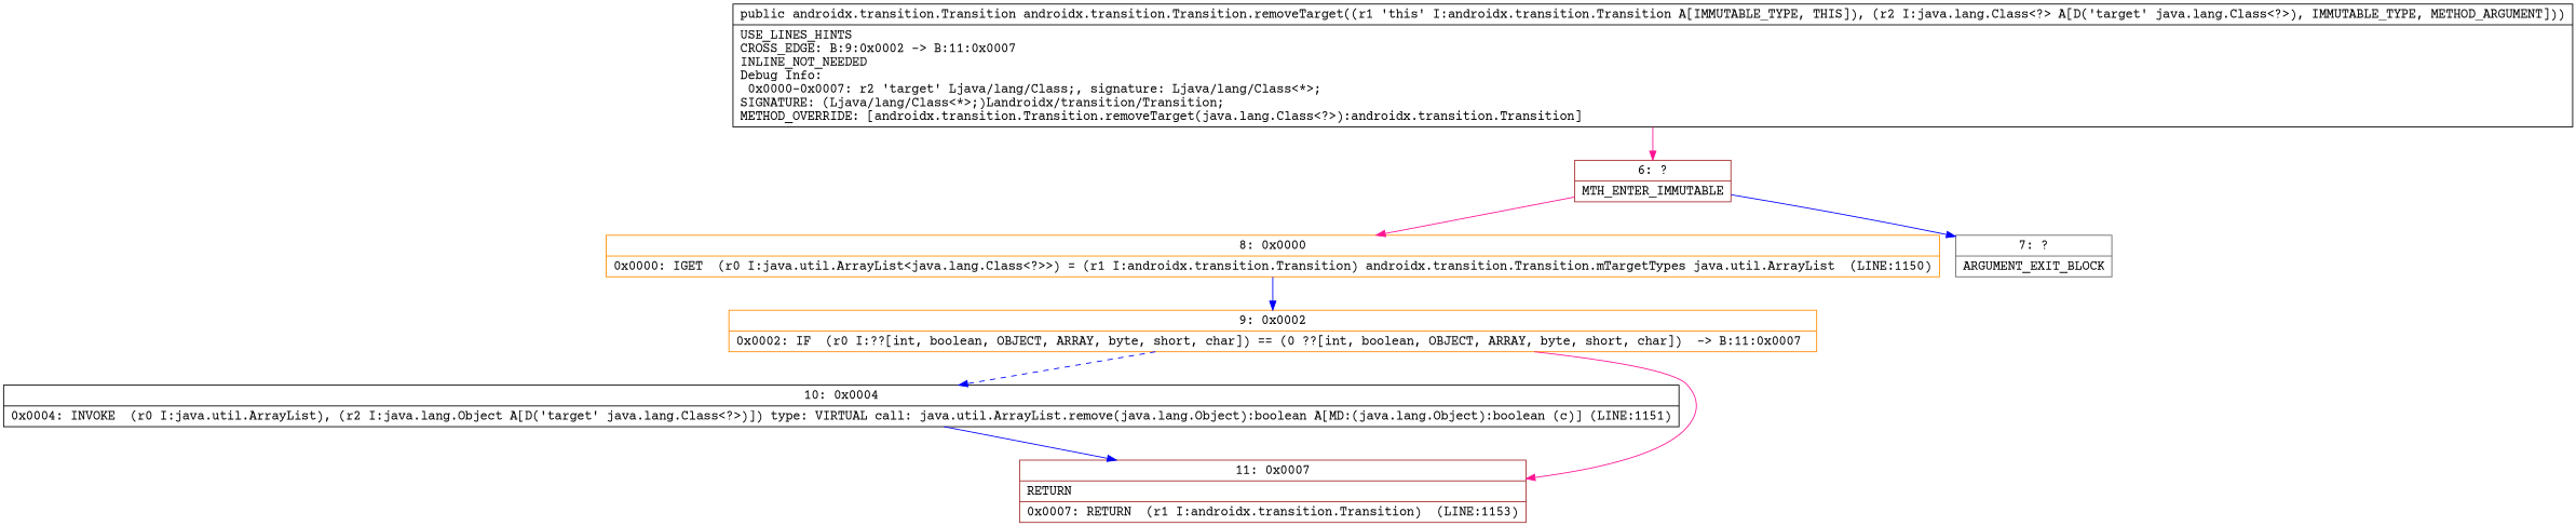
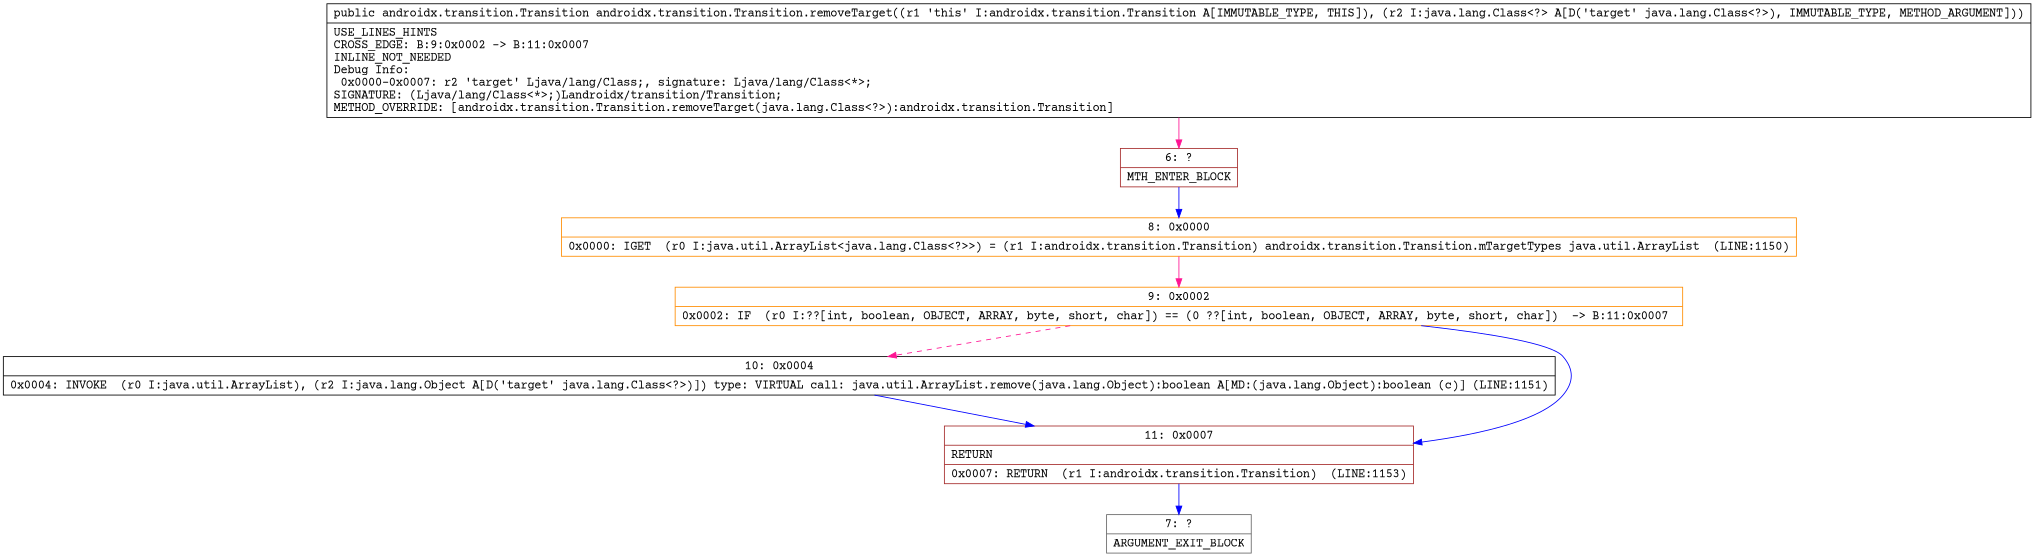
  digraph {
    fontname="Courier Prime"
    node [color=brown fontname="Courier Prime" shape=record]
    edge [color=deeppink fontname="Courier Prime"]
-   n1 [label="{6\:\ ?|MTH_ENTER_IMMUTABLE\l}"]
+   n1 [label="{6\:\ ?|MTH_ENTER_BLOCK\l}"]
    n2 [color=darkorange label="{8\:\ 0x0000|0x0000: IGET  (r0 I:java.util.ArrayList\<java.lang.Class\<?\>\>) = (r1 I:androidx.transition.Transition) androidx.transition.Transition.mTargetTypes java.util.ArrayList  (LINE:1150)\l}"]
    n3 [color=darkorange label="{9\:\ 0x0002|0x0002: IF  (r0 I:??[int, boolean, OBJECT, ARRAY, byte, short, char]) == (0 ??[int, boolean, OBJECT, ARRAY, byte, short, char])  \-\> B:11:0x0007 \l}"]
    n4 [color=black label="{10\:\ 0x0004|0x0004: INVOKE  (r0 I:java.util.ArrayList), (r2 I:java.lang.Object A[D('target' java.lang.Class\<?\>)]) type: VIRTUAL call: java.util.ArrayList.remove(java.lang.Object):boolean A[MD:(java.lang.Object):boolean (c)] (LINE:1151)\l}"]
    n5 [label="{11\:\ 0x0007|RETURN\l|0x0007: RETURN  (r1 I:androidx.transition.Transition)  (LINE:1153)\l}"]
    n6 [color=gray40 label="{7\:\ ?|ARGUMENT_EXIT_BLOCK\l}"]
    n7 [color=black label="{public androidx.transition.Transition androidx.transition.Transition.removeTarget((r1 'this' I:androidx.transition.Transition A[IMMUTABLE_TYPE, THIS]), (r2 I:java.lang.Class\<?\> A[D('target' java.lang.Class\<?\>), IMMUTABLE_TYPE, METHOD_ARGUMENT]))  | USE_LINES_HINTS\lCROSS_EDGE: B:9:0x0002 \-\> B:11:0x0007\lINLINE_NOT_NEEDED\lDebug Info:\l  0x0000\-0x0007: r2 'target' Ljava\/lang\/Class;, signature: Ljava\/lang\/Class\<*\>;\lSIGNATURE: (Ljava\/lang\/Class\<*\>;)Landroidx\/transition\/Transition;\lMETHOD_OVERRIDE: [androidx.transition.Transition.removeTarget(java.lang.Class\<?\>):androidx.transition.Transition]\l}"]
-   n1 -> n2
-   n2 -> n3 [color=blue]
-   n3 -> n4 [color=blue style=dashed]
-   n3 -> n5
+   n1 -> n2 [color=blue]
+   n2 -> n3
+   n3 -> n4 [style=dashed]
+   n3 -> n5 [color=blue]
    n4 -> n5 [color=blue]
-   n1 -> n6 [color=blue]
+   n5 -> n6 [color=blue]
    n7 -> n1
  }
